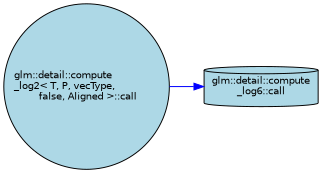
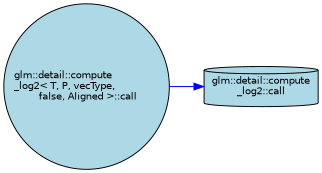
  digraph {
    rankdir=RL
    node [color=black fillcolor=lightblue fontname=Helvetica fontsize=10 style=filled]
-   n1 [fontcolor=black height=0.2 label="glm::detail::compute\l_log6::call" shape=cylinder width=0.4]
+   n1 [fontcolor=black height=0.2 label="glm::detail::compute\l_log2::call" shape=cylinder width=0.4]
    n2 [height=0.2 label="glm::detail::compute\l_log2\< T, P, vecType,\l false, Aligned \>::call" shape=circle width=0.4]
    n1 -> n2 [color=blue dir=back fontname=Helvetica fontsize=10 labelfontname=Helvetica labelfontsize=10 style=solid]
  }
